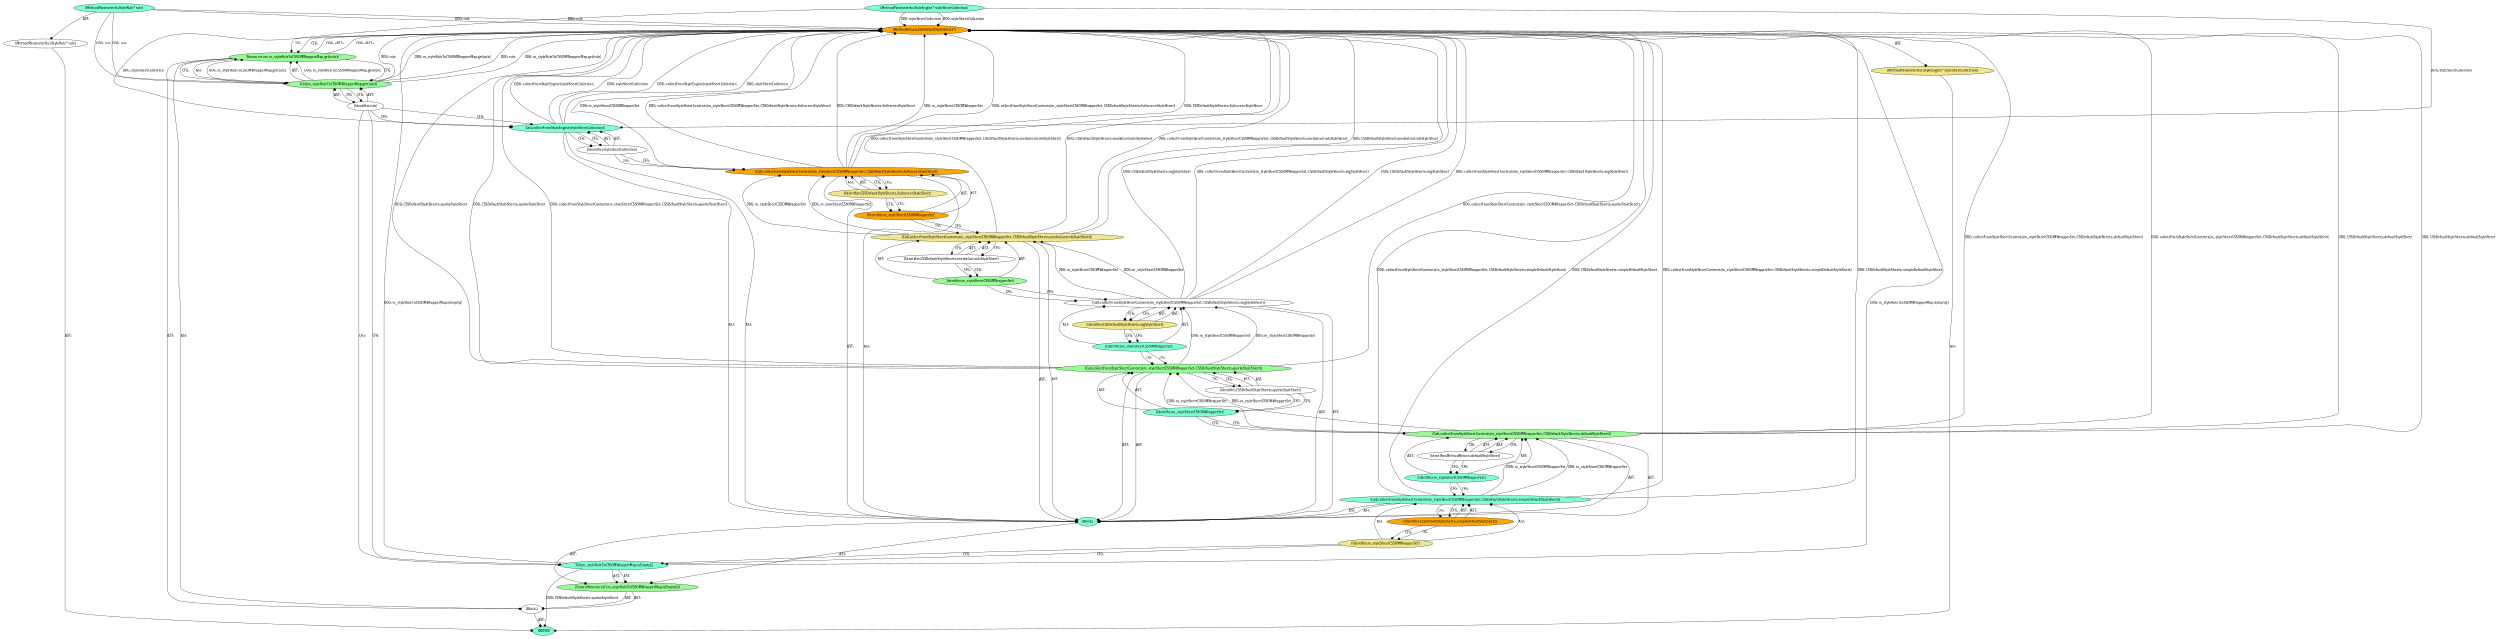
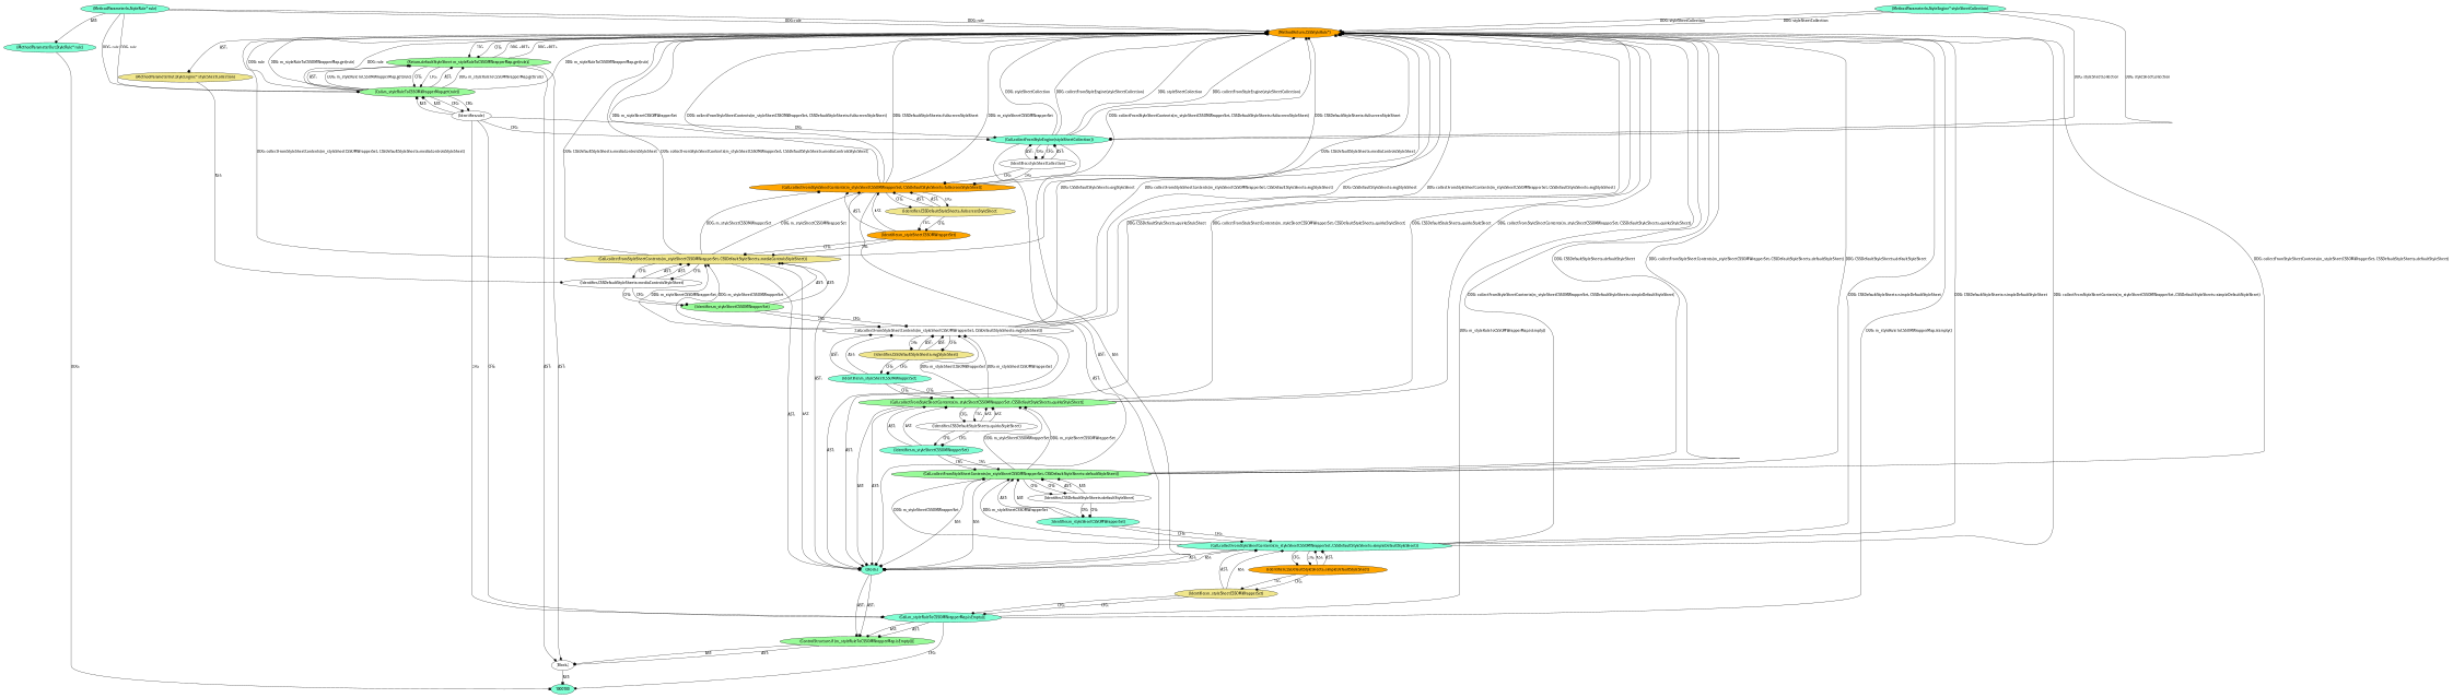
  digraph {
    fontname="Fira Sans"
    node [fillcolor=aquamarine fontname="Fira Sans" style=filled]
    edge [arrowhead=box fontname="Fira Sans"]
-   n1 [fillcolor=orange label="(MethodReturn,CSSDefaultStyleSheets*)"]
-   n2 [fillcolor=palegreen label="(Return,return m_styleRuleToCSSOMWrapperMap.get(rule);)"]
+   n1 [fillcolor=orange label="(MethodReturn,CSSStyleRule*)"]
+   n2 [fillcolor=palegreen label="(Return,defaultStyleSheet m_styleRuleToCSSOMWrapperMap.get(rule);)"]
    n3 [fillcolor=khaki label="(MethodParameterOut,StyleEngine* styleSheetCollection)"]
    n4 [fillcolor=palegreen label="(Call,m_styleRuleToCSSOMWrapperMap.get(rule))"]
    n5 [fillcolor=white label="(Block,)"]
    n6 [label="(MethodParameterIn,StyleRule* rule)"]
-   n7 [fillcolor=white label="(MethodParameterOut,StyleRule* rule)"]
+   n7 [label="(MethodParameterOut,StyleRule* rule)"]
    n8 [fillcolor=white label="(Identifier,rule)"]
    1000100
    n10 [label="(MethodParameterIn,StyleEngine* styleSheetCollection)"]
    n11 [label="(Call,collectFromStyleEngine(styleSheetCollection))"]
    n12 [fillcolor=white label="(Identifier,styleSheetCollection)"]
    n13 [label="(Block,)"]
    n14 [fillcolor=orange label="(Call,collectFromStyleSheetContents(m_styleSheetCSSOMWrapperSet, CSSDefaultStyleSheets::fullscreenStyleSheet))"]
    n15 [fillcolor=khaki label="(Identifier,CSSDefaultStyleSheets::fullscreenStyleSheet)"]
    n16 [fillcolor=palegreen label="(ControlStructure,if (m_styleRuleToCSSOMWrapperMap.isEmpty()))"]
    n17 [label="(Call,m_styleRuleToCSSOMWrapperMap.isEmpty())"]
    n18 [fillcolor=khaki label="(Identifier,m_styleSheetCSSOMWrapperSet)"]
    n19 [label="(Call,collectFromStyleSheetContents(m_styleSheetCSSOMWrapperSet, CSSDefaultStyleSheets::simpleDefaultStyleSheet))"]
    n20 [fillcolor=orange label="(Identifier,CSSDefaultStyleSheets::simpleDefaultStyleSheet)"]
    n21 [fillcolor=palegreen label="(Call,collectFromStyleSheetContents(m_styleSheetCSSOMWrapperSet, CSSDefaultStyleSheets::defaultStyleSheet))"]
-   n22 [fillcolor=white label="(Identifier,MethodReturn::defaultStyleSheet)"]
+   n22 [fillcolor=white label="(Identifier,CSSDefaultStyleSheets::defaultStyleSheet)"]
    n23 [fillcolor=palegreen label="(Call,collectFromStyleSheetContents(m_styleSheetCSSOMWrapperSet, CSSDefaultStyleSheets::quirksStyleSheet))"]
    n24 [label="(Identifier,m_styleSheetCSSOMWrapperSet)"]
    n25 [fillcolor=white label="(Identifier,CSSDefaultStyleSheets::quirksStyleSheet)"]
    n26 [fillcolor=white label="(Call,collectFromStyleSheetContents(m_styleSheetCSSOMWrapperSet, CSSDefaultStyleSheets::svgStyleSheet))"]
    n27 [label="(Identifier,m_styleSheetCSSOMWrapperSet)"]
    n28 [fillcolor=khaki label="(Identifier,CSSDefaultStyleSheets::svgStyleSheet)"]
    n29 [fillcolor=khaki label="(Call,collectFromStyleSheetContents(m_styleSheetCSSOMWrapperSet, CSSDefaultStyleSheets::mediaControlsStyleSheet))"]
    n30 [label="(Identifier,m_styleSheetCSSOMWrapperSet)"]
    n31 [fillcolor=white label="(Identifier,CSSDefaultStyleSheets::mediaControlsStyleSheet)"]
    n32 [fillcolor=palegreen label="(Identifier,m_styleSheetCSSOMWrapperSet)"]
    n33 [fillcolor=orange label="(Identifier,m_styleSheetCSSOMWrapperSet)"]
    n1 -> n2 [arrowhead=diamond label="CFG: "]
    n1 -> n2 [arrowhead=dot label="CFG: "]
    n1 -> n3 [label="AST: "]
    n2 -> n1 [label="DDG: <RET>"]
    n2 -> n1 [arrowhead=dot label="DDG: <RET>"]
    n2 -> n4 [arrowhead=diamond label="CFG: "]
    n2 -> n4 [arrowhead=diamond label="CFG: "]
    n2 -> n5 [arrowhead=diamond label="AST: "]
    n2 -> n5 [arrowhead=diamond label="AST: "]
-   n3 -> 1000100 [arrowhead=dot label="AST: "]
+   n3 -> n31 [arrowhead=dot label="AST: "]
    n4 -> n1 [label="DDG: rule"]
    n4 -> n1 [arrowhead=diamond label="DDG: m_styleRuleToCSSOMWrapperMap.get(rule)"]
    n4 -> n1 [label="DDG: rule"]
    n4 -> n1 [arrowhead=dot label="DDG: m_styleRuleToCSSOMWrapperMap.get(rule)"]
    n4 -> n2 [arrowhead=diamond label="AST: "]
    n4 -> n2 [arrowhead=dot label="DDG: m_styleRuleToCSSOMWrapperMap.get(rule)"]
    n4 -> n2 [arrowhead=dot label="AST: "]
    n4 -> n2 [arrowhead=dot label="DDG: m_styleRuleToCSSOMWrapperMap.get(rule)"]
    n4 -> n8 [arrowhead=dot label="CFG: "]
    n4 -> n8 [arrowhead=diamond label="CFG: "]
    n5 -> 1000100 [label="AST: "]
    n6 -> n1 [arrowhead=diamond label="DDG: rule"]
    n6 -> n1 [label="DDG: rule"]
    n6 -> n4 [arrowhead=diamond label="DDG: rule"]
    n6 -> n4 [arrowhead=dot label="DDG: rule"]
    n6 -> n7 [arrowhead=dot label="AST: "]
-   n7 -> 1000100 [label="AST: "]
+   n7 -> 1000100 [label="DDG: "]
    n8 -> n4 [label="AST: "]
    n8 -> n4 [label="AST: "]
    n8 -> n11 [label="CFG: "]
    n8 -> n11 [arrowhead=diamond label="CFG: "]
    n8 -> n17 [arrowhead=diamond label="CFG: "]
    n8 -> n17 [arrowhead=diamond label="CFG: "]
    n10 -> n1 [label="DDG: styleSheetCollection"]
    n10 -> n1 [arrowhead=diamond label="DDG: styleSheetCollection"]
    n10 -> n11 [arrowhead=diamond label="DDG: styleSheetCollection"]
    n10 -> n11 [label="DDG: styleSheetCollection"]
    n11 -> n1 [label="DDG: styleSheetCollection"]
    n11 -> n1 [arrowhead=diamond label="DDG: collectFromStyleEngine(styleSheetCollection)"]
    n11 -> n1 [arrowhead=diamond label="DDG: styleSheetCollection"]
    n11 -> n1 [arrowhead=diamond label="DDG: collectFromStyleEngine(styleSheetCollection)"]
    n11 -> n12 [label="CFG: "]
    n11 -> n12 [arrowhead=diamond label="CFG: "]
    n11 -> n13 [arrowhead=dot label="AST: "]
    n11 -> n13 [arrowhead=diamond label="AST: "]
    n12 -> n11 [label="AST: "]
    n12 -> n11 [arrowhead=diamond label="AST: "]
    n12 -> n14 [label="CFG: "]
    n12 -> n14 [label="CFG: "]
    n13 -> n16 [label="AST: "]
    n13 -> n16 [label="AST: "]
    n14 -> n1 [arrowhead=dot label="DDG: m_styleSheetCSSOMWrapperSet"]
    n14 -> n1 [label="DDG: collectFromStyleSheetContents(m_styleSheetCSSOMWrapperSet, CSSDefaultStyleSheets::fullscreenStyleSheet)"]
    n14 -> n1 [label="DDG: CSSDefaultStyleSheets::fullscreenStyleSheet"]
    n14 -> n1 [arrowhead=diamond label="DDG: m_styleSheetCSSOMWrapperSet"]
    n14 -> n1 [label="DDG: collectFromStyleSheetContents(m_styleSheetCSSOMWrapperSet, CSSDefaultStyleSheets::fullscreenStyleSheet)"]
    n14 -> n1 [arrowhead=dot label="DDG: CSSDefaultStyleSheets::fullscreenStyleSheet"]
    n14 -> n13 [label="AST: "]
    n14 -> n13 [label="AST: "]
    n14 -> n15 [arrowhead=diamond label="CFG: "]
    n14 -> n15 [arrowhead=diamond label="CFG: "]
    n15 -> n14 [arrowhead=dot label="AST: "]
    n15 -> n14 [arrowhead=diamond label="AST: "]
    n15 -> n33 [arrowhead=dot label="CFG: "]
    n15 -> n33 [label="CFG: "]
    n16 -> n5 [arrowhead=dot label="AST: "]
    n16 -> n5 [arrowhead=dot label="AST: "]
    n17 -> n1 [arrowhead=dot label="DDG: m_styleRuleToCSSOMWrapperMap.isEmpty()"]
    n17 -> n1 [label="DDG: m_styleRuleToCSSOMWrapperMap.isEmpty()"]
-   n17 -> 1000100 [arrowhead=dot label="DDG: CSSDefaultStyleSheets::quirksStyleSheet"]
+   n17 -> 1000100 [arrowhead=dot label="CFG: "]
    n17 -> n16 [label="AST: "]
    n17 -> n16 [arrowhead=dot label="AST: "]
    n18 -> n17 [arrowhead=diamond label="CFG: "]
    n18 -> n17 [arrowhead=dot label="CFG: "]
    n18 -> n19 [label="AST: "]
    n18 -> n19 [arrowhead=diamond label="AST: "]
    n19 -> n1 [arrowhead=diamond label="DDG: collectFromStyleSheetContents(m_styleSheetCSSOMWrapperSet, CSSDefaultStyleSheets::simpleDefaultStyleSheet)"]
    n19 -> n1 [arrowhead=dot label="DDG: CSSDefaultStyleSheets::simpleDefaultStyleSheet"]
    n19 -> n1 [label="DDG: collectFromStyleSheetContents(m_styleSheetCSSOMWrapperSet, CSSDefaultStyleSheets::simpleDefaultStyleSheet)"]
    n19 -> n1 [label="DDG: CSSDefaultStyleSheets::simpleDefaultStyleSheet"]
    n19 -> n13 [label="AST: "]
    n19 -> n13 [arrowhead=diamond label="AST: "]
    n19 -> n20 [arrowhead=diamond label="CFG: "]
    n19 -> n20 [arrowhead=diamond label="CFG: "]
    n19 -> n21 [label="DDG: m_styleSheetCSSOMWrapperSet"]
    n19 -> n21 [arrowhead=diamond label="DDG: m_styleSheetCSSOMWrapperSet"]
    n20 -> n18 [arrowhead=dot label="CFG: "]
    n20 -> n18 [arrowhead=diamond label="CFG: "]
    n20 -> n19 [arrowhead=dot label="AST: "]
    n20 -> n19 [label="AST: "]
    n21 -> n1 [arrowhead=dot label="DDG: CSSDefaultStyleSheets::defaultStyleSheet"]
    n21 -> n1 [arrowhead=diamond label="DDG: collectFromStyleSheetContents(m_styleSheetCSSOMWrapperSet, CSSDefaultStyleSheets::defaultStyleSheet)"]
    n21 -> n1 [label="DDG: CSSDefaultStyleSheets::defaultStyleSheet"]
    n21 -> n1 [arrowhead=dot label="DDG: collectFromStyleSheetContents(m_styleSheetCSSOMWrapperSet, CSSDefaultStyleSheets::defaultStyleSheet)"]
    n21 -> n13 [label="AST: "]
    n21 -> n13 [label="AST: "]
    n21 -> n22 [arrowhead=diamond label="CFG: "]
    n21 -> n22 [arrowhead=diamond label="CFG: "]
    n21 -> n23 [arrowhead=dot label="DDG: m_styleSheetCSSOMWrapperSet"]
    n21 -> n23 [label="DDG: m_styleSheetCSSOMWrapperSet"]
    n22 -> n21 [label="AST: "]
    n22 -> n21 [arrowhead=dot label="AST: "]
    n22 -> n24 [label="CFG: "]
    n22 -> n24 [label="CFG: "]
    n23 -> n1 [label="DDG: CSSDefaultStyleSheets::quirksStyleSheet"]
    n23 -> n1 [label="DDG: collectFromStyleSheetContents(m_styleSheetCSSOMWrapperSet, CSSDefaultStyleSheets::quirksStyleSheet)"]
    n23 -> n1 [arrowhead=dot label="DDG: CSSDefaultStyleSheets::quirksStyleSheet"]
    n23 -> n1 [label="DDG: collectFromStyleSheetContents(m_styleSheetCSSOMWrapperSet, CSSDefaultStyleSheets::quirksStyleSheet)"]
    n23 -> n13 [arrowhead=dot label="AST: "]
    n23 -> n13 [label="AST: "]
    n23 -> n25 [arrowhead=dot label="CFG: "]
    n23 -> n25 [arrowhead=diamond label="CFG: "]
    n23 -> n26 [arrowhead=dot label="DDG: m_styleSheetCSSOMWrapperSet"]
    n23 -> n26 [label="DDG: m_styleSheetCSSOMWrapperSet"]
    n24 -> n19 [arrowhead=dot label="CFG: "]
    n24 -> n19 [arrowhead=dot label="CFG: "]
    n24 -> n21 [arrowhead=diamond label="AST: "]
    n24 -> n21 [arrowhead=dot label="AST: "]
    n25 -> n23 [arrowhead=diamond label="AST: "]
    n25 -> n23 [label="AST: "]
    n25 -> n27 [arrowhead=diamond label="CFG: "]
    n25 -> n27 [label="CFG: "]
    n26 -> n1 [label="DDG: CSSDefaultStyleSheets::svgStyleSheet"]
    n26 -> n1 [arrowhead=diamond label="DDG: collectFromStyleSheetContents(m_styleSheetCSSOMWrapperSet, CSSDefaultStyleSheets::svgStyleSheet)"]
    n26 -> n1 [label="DDG: CSSDefaultStyleSheets::svgStyleSheet"]
    n26 -> n1 [label="DDG: collectFromStyleSheetContents(m_styleSheetCSSOMWrapperSet, CSSDefaultStyleSheets::svgStyleSheet)"]
    n26 -> n13 [arrowhead=diamond label="AST: "]
    n26 -> n13 [label="AST: "]
    n26 -> n28 [label="CFG: "]
    n26 -> n28 [label="CFG: "]
    n26 -> n29 [arrowhead=diamond label="DDG: m_styleSheetCSSOMWrapperSet"]
    n26 -> n29 [arrowhead=diamond label="DDG: m_styleSheetCSSOMWrapperSet"]
    n27 -> n21 [arrowhead=dot label="CFG: "]
    n27 -> n21 [arrowhead=dot label="CFG: "]
    n27 -> n23 [arrowhead=diamond label="AST: "]
    n27 -> n23 [label="AST: "]
    n28 -> n26 [label="AST: "]
    n28 -> n26 [arrowhead=diamond label="AST: "]
    n28 -> n30 [label="CFG: "]
    n28 -> n30 [arrowhead=diamond label="CFG: "]
    n29 -> n1 [label="DDG: collectFromStyleSheetContents(m_styleSheetCSSOMWrapperSet, CSSDefaultStyleSheets::mediaControlsStyleSheet)"]
    n29 -> n1 [arrowhead=dot label="DDG: CSSDefaultStyleSheets::mediaControlsStyleSheet"]
    n29 -> n1 [arrowhead=dot label="DDG: collectFromStyleSheetContents(m_styleSheetCSSOMWrapperSet, CSSDefaultStyleSheets::mediaControlsStyleSheet)"]
    n29 -> n1 [label="DDG: CSSDefaultStyleSheets::mediaControlsStyleSheet"]
    n29 -> n13 [arrowhead=diamond label="AST: "]
    n29 -> n13 [arrowhead=diamond label="AST: "]
    n29 -> n14 [arrowhead=diamond label="DDG: m_styleSheetCSSOMWrapperSet"]
    n29 -> n14 [label="DDG: m_styleSheetCSSOMWrapperSet"]
    n29 -> n31 [label="CFG: "]
    n29 -> n31 [arrowhead=diamond label="CFG: "]
    n30 -> n23 [arrowhead=diamond label="CFG: "]
    n30 -> n23 [label="CFG: "]
    n30 -> n26 [arrowhead=diamond label="AST: "]
    n30 -> n26 [label="AST: "]
    n31 -> n29 [arrowhead=dot label="AST: "]
    n31 -> n29 [label="AST: "]
    n31 -> n32 [label="CFG: "]
    n31 -> n32 [arrowhead=diamond label="CFG: "]
    n32 -> n26 [label="CFG: "]
    n32 -> n26 [label="CFG: "]
    n32 -> n29 [arrowhead=diamond label="AST: "]
    n32 -> n29 [arrowhead=dot label="AST: "]
    n33 -> n14 [arrowhead=diamond label="AST: "]
    n33 -> n14 [arrowhead=diamond label="AST: "]
    n33 -> n29 [label="CFG: "]
    n33 -> n29 [arrowhead=dot label="CFG: "]
  }
